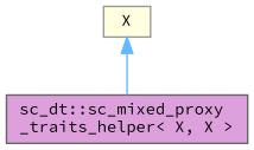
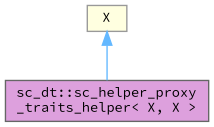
  digraph {
    rankdir=TB
    fontname="Source Code Pro"
    node [fontname="Source Code Pro" fontsize=10 shape=box style=filled]
    n1 [color=grey60 fillcolor=lightyellow height=0.2 label=X width=0.4]
-   n2 [color=grey40 fillcolor=plum height=0.2 label="sc_dt::sc_mixed_proxy\l_traits_helper\< X, X \>" width=0.4]
+   n2 [color=grey40 fillcolor=plum height=0.2 label="sc_dt::sc_helper_proxy\l_traits_helper\< X, X \>" width=0.4]
    n1 -> n2 [color=steelblue1 dir=back fontname="Source Code Pro" fontsize=10 labelfontname=FreeSans labelfontsize=10 style=solid]
  }
